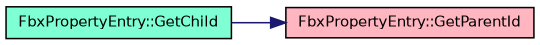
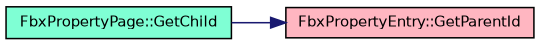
  digraph {
    rankdir=LR
    node [color=black fontname=Helvetica fontsize=10 shape=record style=filled]
-   n1 [fillcolor=aquamarine fontcolor=black height=0.2 label="FbxPropertyEntry::GetChild" width=0.4]
+   n1 [fillcolor=aquamarine fontcolor=black height=0.2 label="FbxPropertyPage::GetChild" width=0.4]
    n2 [fillcolor=lightpink height=0.2 label="FbxPropertyEntry::GetParentId" width=0.4]
    n1 -> n2 [color=midnightblue fontname=Helvetica fontsize=10 labelfontname=Helvetica labelfontsize=10 style=solid]
  }
